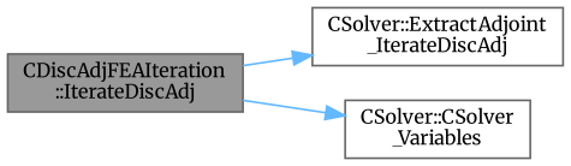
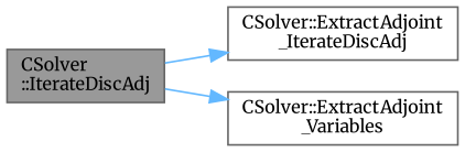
  digraph {
    fontname=Merriweather
    rankdir=LR
    node [color=grey40 fillcolor=white fontname=Merriweather fontsize=10 shape=box style=filled]
    edge [color=steelblue1 fontname=Merriweather fontsize=10 labelfontname=Helvetica labelfontsize=10 style=solid]
-   n1 [color=gray40 fillcolor=grey60 fontcolor=black height=0.2 label="CDiscAdjFEAIteration\l::IterateDiscAdj" width=0.4]
+   n1 [color=gray40 fillcolor=grey60 fontcolor=black height=0.2 label="CSolver\l::IterateDiscAdj" width=0.4]
    n2 [height=0.2 label="CSolver::ExtractAdjoint\l_IterateDiscAdj" width=0.4]
-   n3 [height=0.2 label="CSolver::CSolver\l_Variables" width=0.4]
+   n3 [height=0.2 label="CSolver::ExtractAdjoint\l_Variables" width=0.4]
    n1 -> n2
    n1 -> n3
  }
